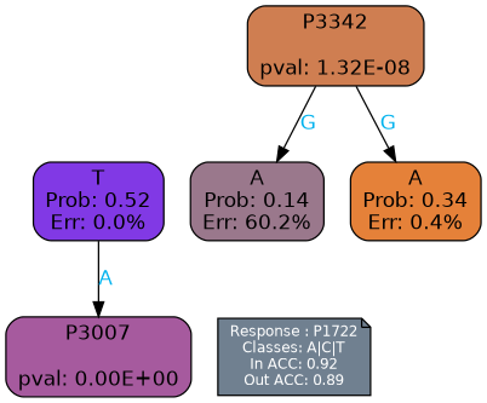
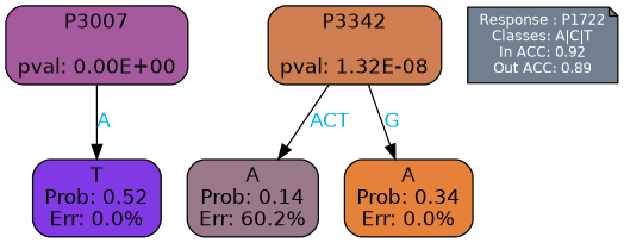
  digraph {
    ranksep=equally
    splines=polylines
    node [color=black fontname=helvetica shape=box style="filled, rounded"]
    edge [fontcolor=deepskyblue2 fontname=helvetica]
    n1 [fillcolor="#8139e5" label="T\nProb: 0.52\nErr: 0.0%"]
    n2 [fillcolor="#9a788c" label="A\nProb: 0.14\nErr: 60.2%"]
-   n3 [fillcolor="#e58139" label="A\nProb: 0.34\nErr: 0.4%"]
+   n3 [fillcolor="#e58139" label="A\nProb: 0.34\nErr: 0.0%"]
    n4 [align=left fillcolor=slategray fontcolor=white fontsize=10 label="Response : P1722\nClasses: A|C|T\nIn ACC: 0.92\nOut ACC: 0.89\n" shape=note style=filled]
    n5 [fillcolor="#a65a9e" label="P3007\n\npval: 0.00E+00"]
    n6 [fillcolor="#cf7e51" label="P3342\n\npval: 1.32E-08"]
    subgraph sub_1 {
      rank=same
      n1
      n2
      n3
    }
    subgraph sub_2 {
      rank=same
      n4
      n5
    }
-   n1 -> n5 [label=A]
-   n6 -> n2 [label=G]
+   n5 -> n1 [label=A]
+   n6 -> n2 [label=ACT]
    n6 -> n3 [label=G]
  }
